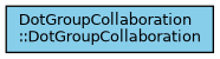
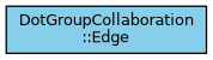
  digraph {
    rankdir=LR
-   n1 [color=black fillcolor=skyblue fontname=Helvetica fontsize=10 height=0.2 label="DotGroupCollaboration\l::DotGroupCollaboration" shape=box style=filled width=0.4]
+   n1 [color=black fillcolor=skyblue fontname=Helvetica fontsize=10 height=0.2 label="DotGroupCollaboration\l::Edge" shape=box style=filled width=0.4]
  }
